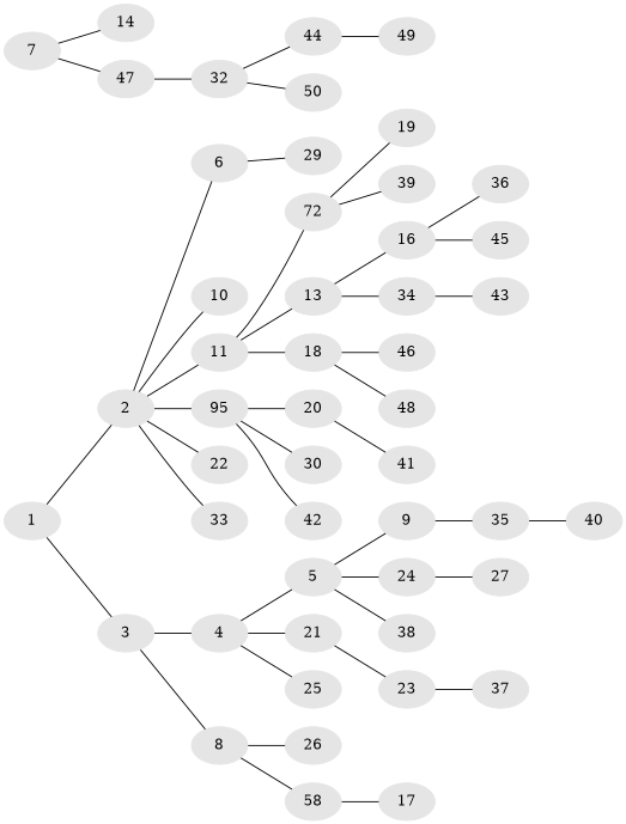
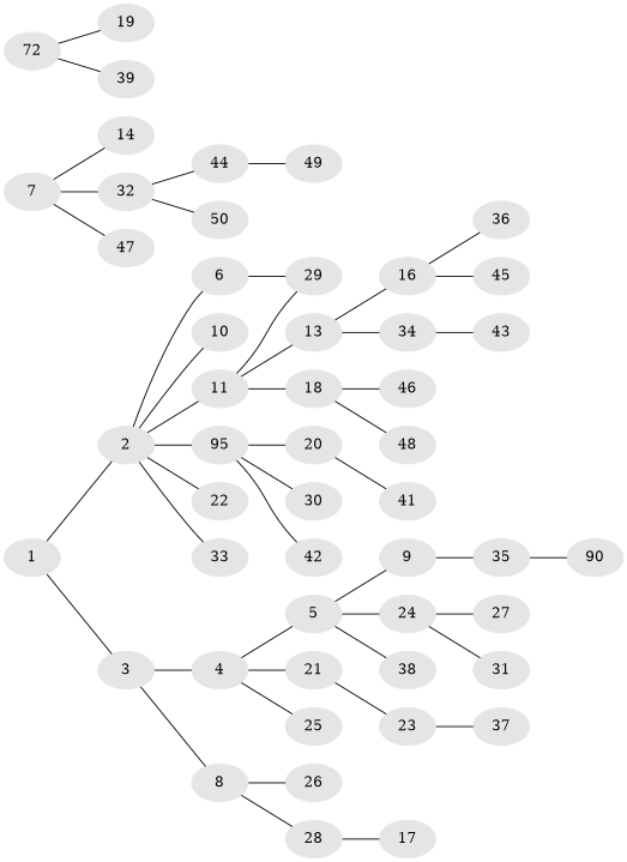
  graph {
    rankdir=LR
    node [color=gray90 style=filled]
    1
    2
    3
    6
    10
    11
    n7 [label=95]
    22
    33
    4
    8
    29
    7
    14
    32
    47
    n17 [label=72]
    13
    18
    20
    30
    42
    5
    21
    25
    26
-   28 [label=58]
+   28
    9
    24
    38
    23
    35
    27
+   31
    44
    50
    17
-   40
+   40 [label=90]
    19
    39
    16
    34
    46
    48
    36
    45
    43
    41
    37
    49
    1 -- 2
    1 -- 3
    2 -- 6
    2 -- 10
    2 -- 11
    2 -- n7
    2 -- 22
    2 -- 33
    3 -- 4
    3 -- 8
    6 -- 29
-   11 -- n17
+   11 -- 29
    11 -- 13
    11 -- 18
    n7 -- 20
    n7 -- 30
    n7 -- 42
    4 -- 5
    4 -- 21
    4 -- 25
    8 -- 26
    8 -- 28
    7 -- 14
-   47 -- 32
+   7 -- 32
    7 -- 47
    32 -- 44
    32 -- 50
    n17 -- 19
    n17 -- 39
    13 -- 16
    13 -- 34
    18 -- 46
    18 -- 48
    20 -- 41
    5 -- 9
    5 -- 24
    5 -- 38
    21 -- 23
    28 -- 17
    9 -- 35
    24 -- 27
+   24 -- 31
    23 -- 37
    35 -- 40
    44 -- 49
    16 -- 36
    16 -- 45
    34 -- 43
  }
